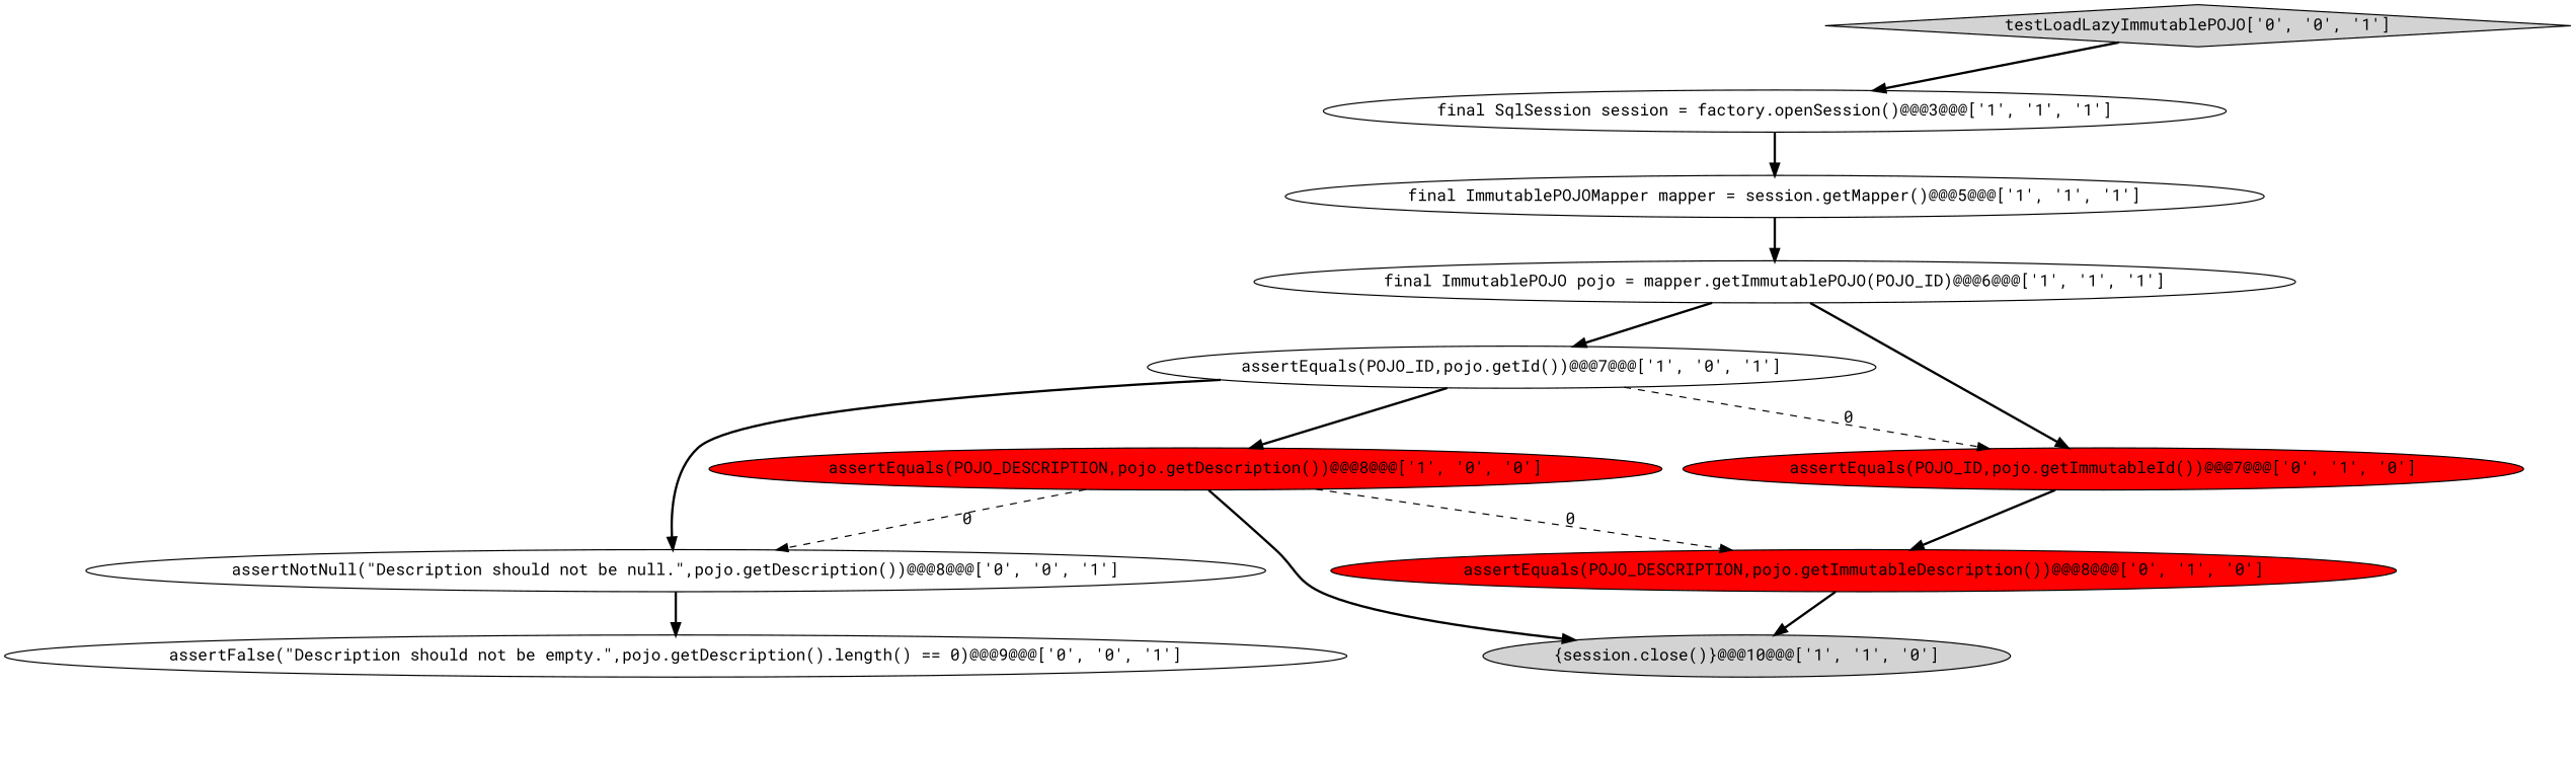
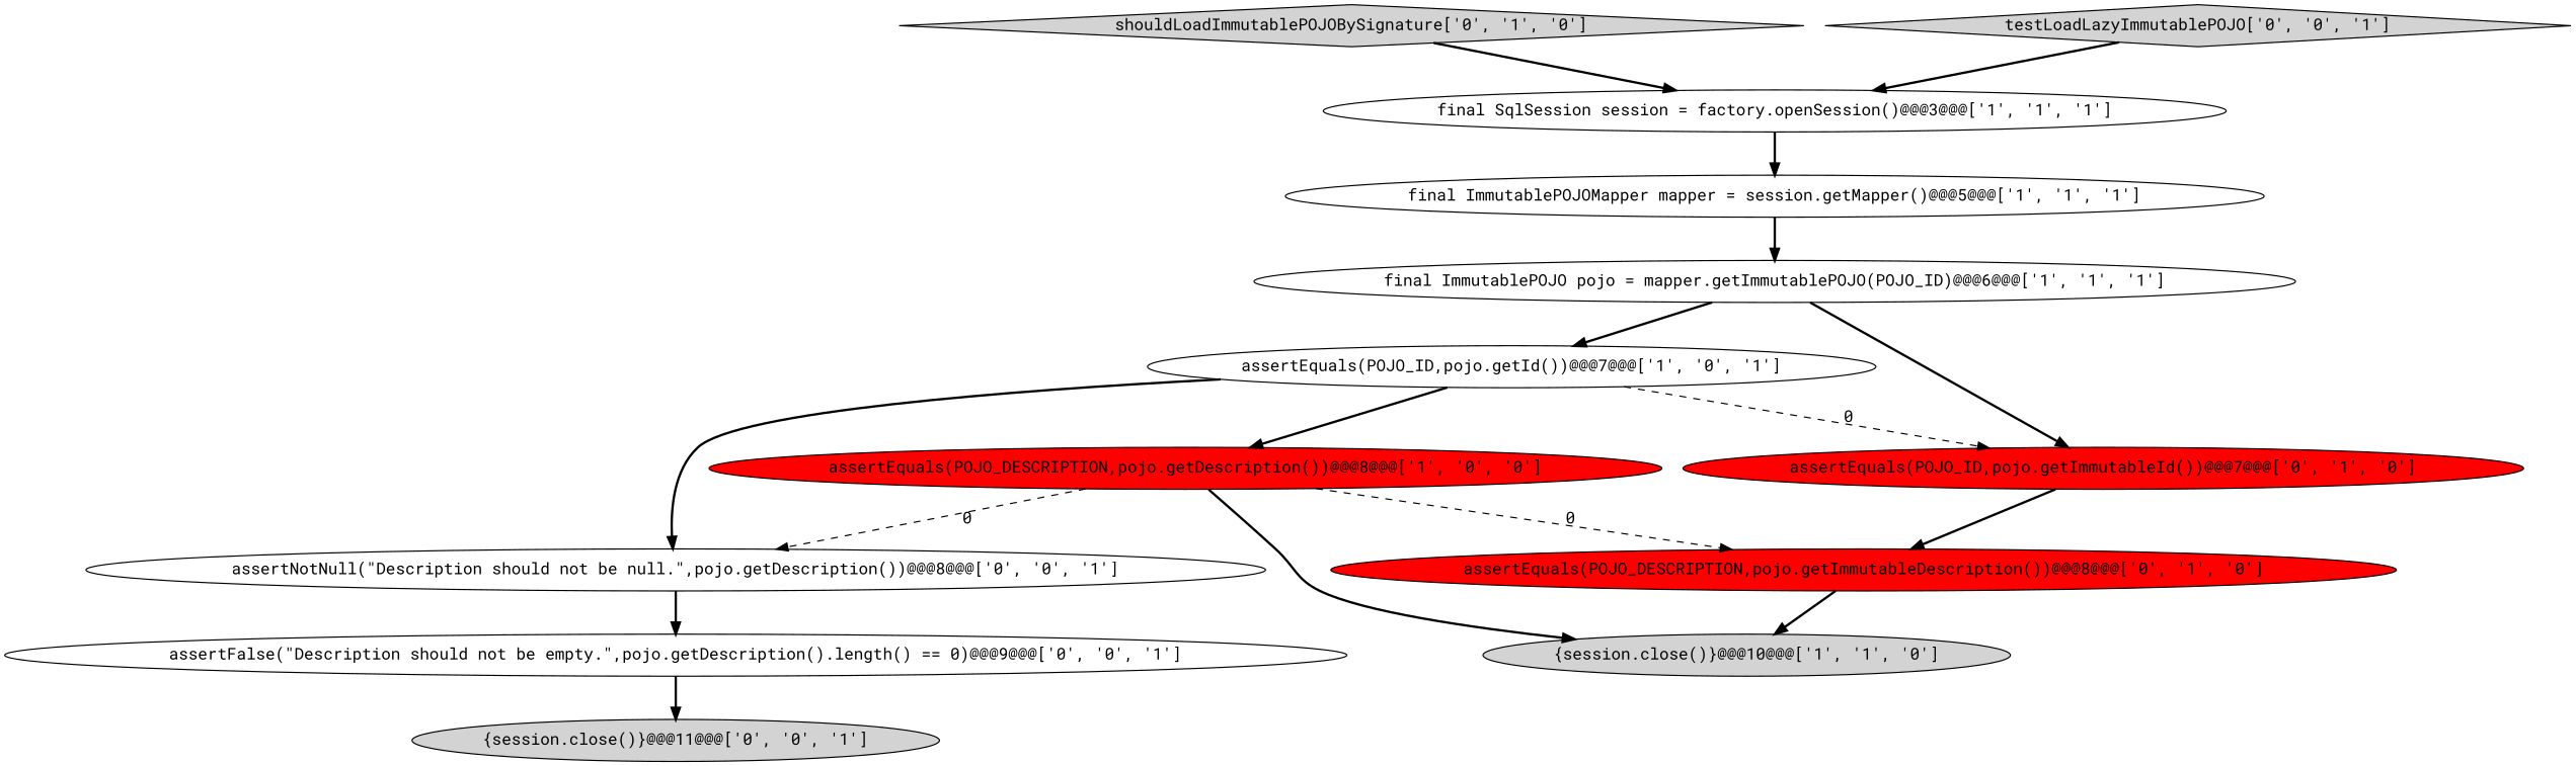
  digraph {
    fontname="Roboto Mono"
    node [fillcolor=white fontname="Roboto Mono" shape=ellipse style=filled]
    edge [fontname="Roboto Mono" style=bold]
    n1 [fillcolor=red label="assertEquals(POJO_DESCRIPTION,pojo.getImmutableDescription())@@@8@@@['0', '1', '0']"]
    n2 [fillcolor=lightgray label="{session.close()}@@@10@@@['1', '1', '0']"]
    n3 [fillcolor=red label="assertEquals(POJO_DESCRIPTION,pojo.getDescription())@@@8@@@['1', '0', '0']"]
    n4 [label="assertNotNull(\"Description should not be null.\",pojo.getDescription())@@@8@@@['0', '0', '1']"]
    n5 [label="assertFalse(\"Description should not be empty.\",pojo.getDescription().length() == 0)@@@9@@@['0', '0', '1']"]
    n6 [label="assertEquals(POJO_ID,pojo.getId())@@@7@@@['1', '0', '1']"]
    n7 [fillcolor=red label="assertEquals(POJO_ID,pojo.getImmutableId())@@@7@@@['0', '1', '0']"]
    n8 [label="final ImmutablePOJOMapper mapper = session.getMapper()@@@5@@@['1', '1', '1']"]
    n9 [label="final ImmutablePOJO pojo = mapper.getImmutablePOJO(POJO_ID)@@@6@@@['1', '1', '1']"]
    n10 [label="final SqlSession session = factory.openSession()@@@3@@@['1', '1', '1']"]
+   n11 [fillcolor=lightgray label="shouldLoadImmutablePOJOBySignature['0', '1', '0']" shape=diamond]
    n12 [fillcolor=lightgray label="testLoadLazyImmutablePOJO['0', '0', '1']" shape=diamond]
+   n13 [fillcolor=lightgray label="{session.close()}@@@11@@@['0', '0', '1']"]
    n1 -> n2
    n3 -> n1 [label=0 style=dashed]
    n3 -> n2
    n3 -> n4 [label=0 style=dashed]
    n4 -> n5
+   n5 -> n13
    n6 -> n3
    n6 -> n4
    n6 -> n7 [label=0 style=dashed]
    n7 -> n1
    n8 -> n9
    n9 -> n6
    n9 -> n7
    n10 -> n8
+   n11 -> n10
    n12 -> n10
  }
